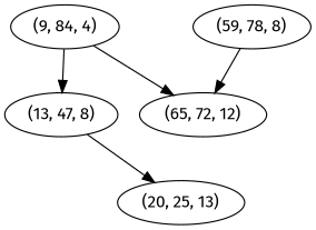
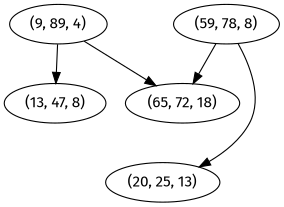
  digraph {
    fontname="Fira Sans"
    node [fontname="Fira Sans"]
    edge [fontname="Fira Sans"]
-   "(9, 84, 4)"
+   "(9, 84, 4)" [label="(9, 89, 4)"]
    "(13, 47, 8)"
-   "(65, 72, 12)"
+   "(65, 72, 12)" [label="(65, 72, 18)"]
    n4 [label="(20, 25, 13)"]
    "(59, 78, 8)"
    "(9, 84, 4)" -> "(13, 47, 8)"
    "(9, 84, 4)" -> "(65, 72, 12)"
-   "(13, 47, 8)" -> n4
+   "(59, 78, 8)" -> n4
    "(59, 78, 8)" -> "(65, 72, 12)"
  }
